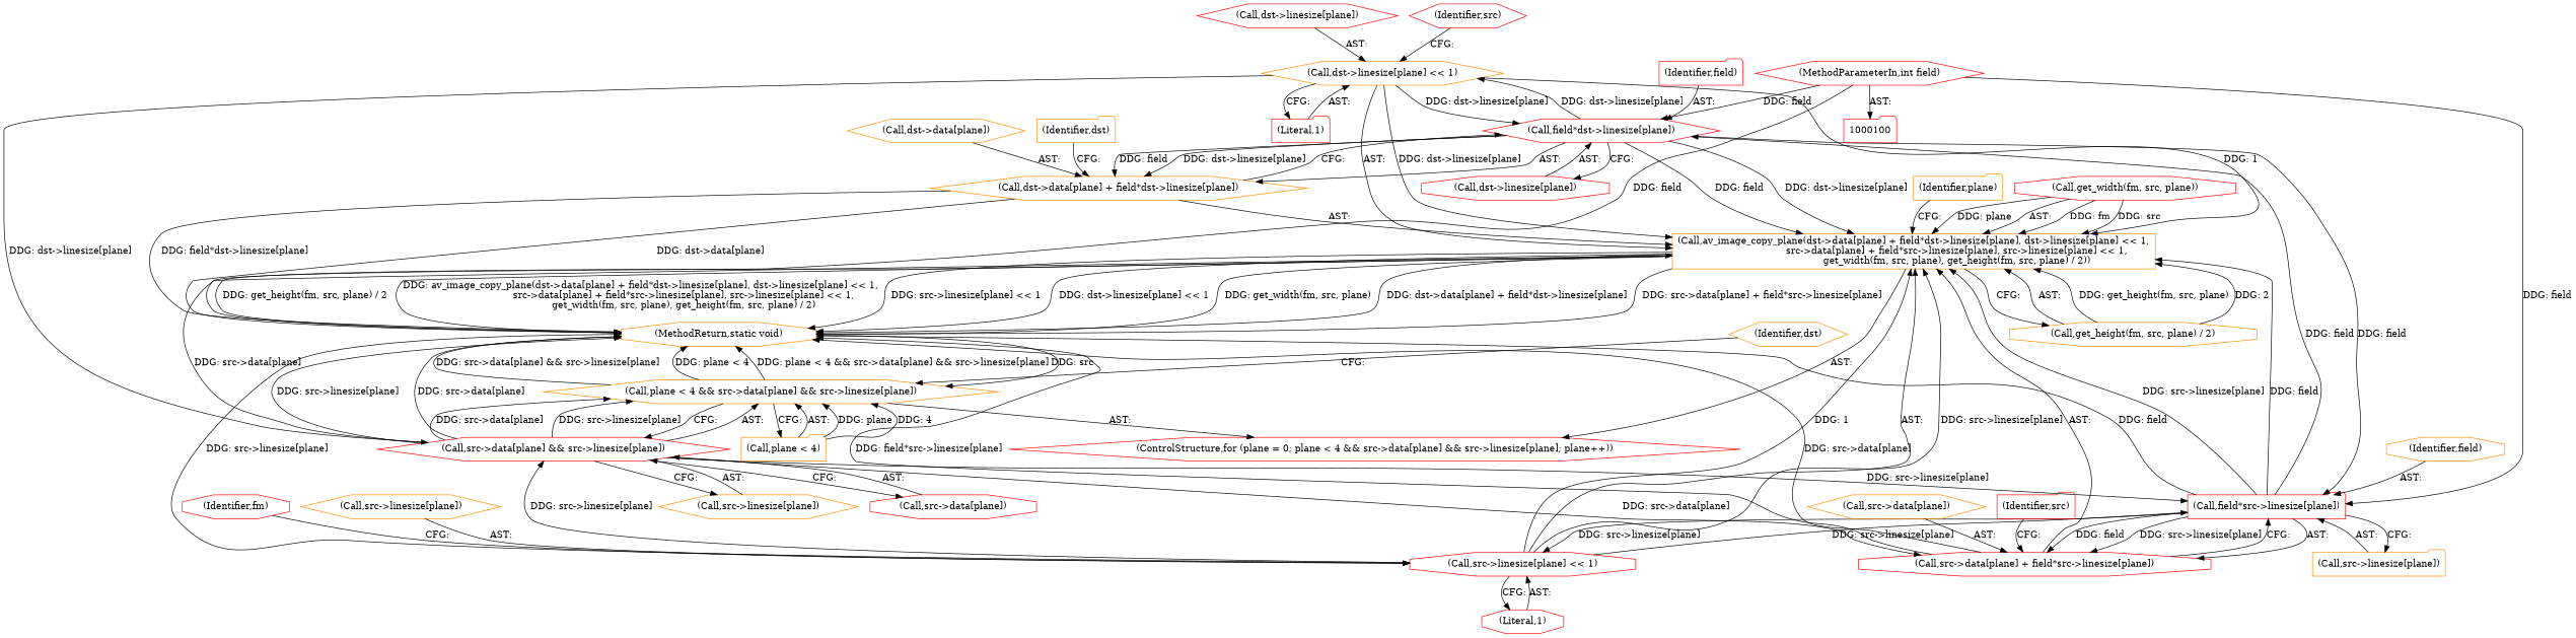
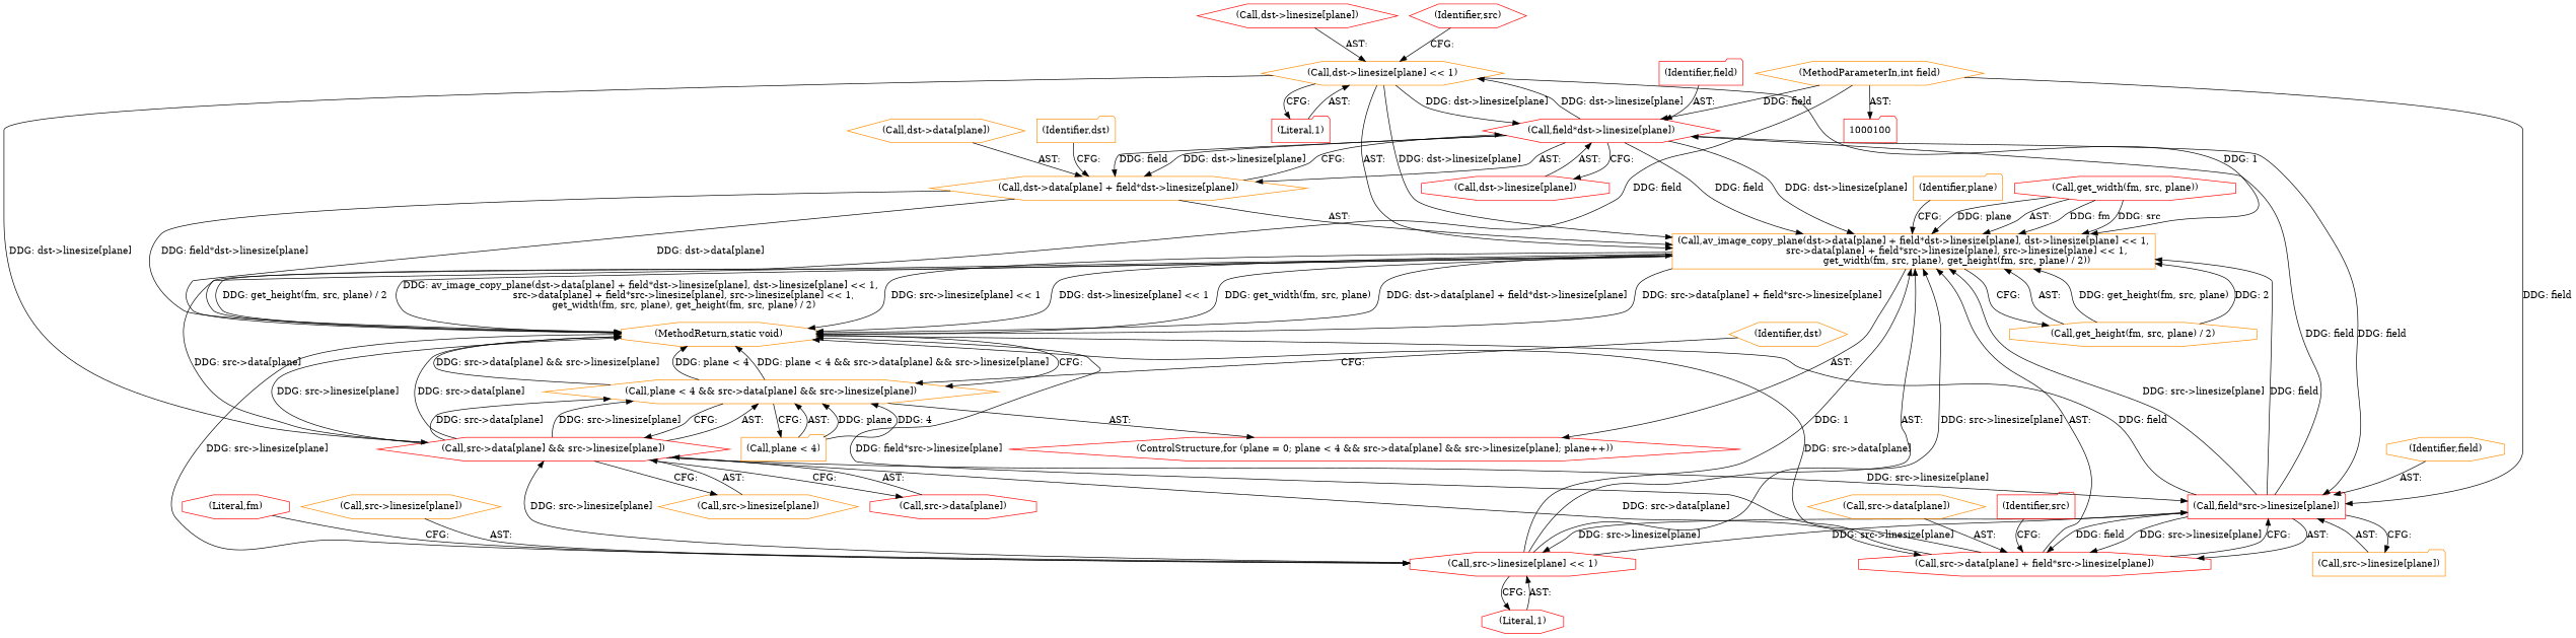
  digraph {
    node [color=darkorange shape=hexagon]
    n1 [label="(Call,dst->linesize[plane] << 1)"]
    n2 [color=red label="(Call,field*dst->linesize[plane])"]
    n3 [label="(Call,av_image_copy_plane(dst->data[plane] + field*dst->linesize[plane], dst->linesize[plane] << 1,\n                             src->data[plane] + field*src->linesize[plane], src->linesize[plane] << 1,\n                             get_width(fm, src, plane), get_height(fm, src, plane) / 2))" shape=box]
    n4 [color=red label="(Literal,1)" shape=folder]
    n5 [color=red label="(Call,src->data[plane] && src->linesize[plane])"]
    n6 [color=red label="(Call,field*src->linesize[plane])" shape=folder]
    n7 [label="(Call,dst->data[plane] + field*dst->linesize[plane])"]
    n8 [color=red label="(Call,dst->linesize[plane])" shape=octagon]
    n9 [label="(MethodReturn,static void)" shape=octagon]
    n10 [color=red label="(ControlStructure,for (plane = 0; plane < 4 && src->data[plane] && src->linesize[plane]; plane++))"]
    n11 [label="(Call,get_height(fm, src, plane) / 2)" shape=octagon]
    n12 [label="(Call,plane < 4 && src->data[plane] && src->linesize[plane])"]
    n13 [color=red label="(Call,src->linesize[plane] << 1)" shape=octagon]
    n14 [color=red label="(Call,src->data[plane] + field*src->linesize[plane])" shape=octagon]
    n15 [label="(Call,src->linesize[plane])" shape=folder]
    n16 [color=red label="(Literal,1)" shape=octagon]
-   n17 [color=red label="(MethodParameterIn,int field)"]
+   n17 [label="(MethodParameterIn,int field)"]
    1000100 [color=red shape=folder]
    n19 [color=red label="(Call,src->data[plane])" shape=octagon]
    n20 [label="(Call,src->linesize[plane])"]
    n21 [label="(Call,plane < 4)" shape=folder]
    n22 [label="(Call,src->linesize[plane])"]
    n23 [label="(Identifier,plane)" shape=folder]
    n24 [color=red label="(Call,get_width(fm, src, plane))" shape=octagon]
    n25 [label="(Identifier,field)" shape=octagon]
    n26 [label="(Call,dst->data[plane])"]
    n27 [label="(Call,src->data[plane])"]
    n28 [color=red label="(Identifier,src)" shape=folder]
    n29 [color=red label="(Call,dst->linesize[plane])"]
    n30 [label="(Identifier,dst)" shape=folder]
-   n31 [color=red label="(Identifier,fm)" shape=octagon]
+   n31 [color=red label="(Literal,fm)" shape=octagon]
    n32 [color=red label="(Identifier,src)"]
    n33 [label="(Identifier,dst)"]
    n34 [color=red label="(Identifier,field)" shape=folder]
    n1 -> n2 [label="DDG: dst->linesize[plane]"]
    n1 -> n3 [label="AST: "]
    n1 -> n3 [label="DDG: dst->linesize[plane]"]
    n1 -> n3 [label="DDG: 1"]
    n1 -> n4 [label="CFG: "]
    n1 -> n5 [label="DDG: dst->linesize[plane]"]
    n2 -> n1 [label="DDG: dst->linesize[plane]"]
    n2 -> n3 [label="DDG: field"]
    n2 -> n3 [label="DDG: dst->linesize[plane]"]
    n2 -> n6 [label="DDG: field"]
    n2 -> n7 [label="AST: "]
    n2 -> n7 [label="DDG: field"]
    n2 -> n7 [label="DDG: dst->linesize[plane]"]
    n2 -> n8 [label="CFG: "]
    n3 -> n9 [label="DDG: dst->linesize[plane] << 1"]
    n3 -> n9 [label="DDG: get_width(fm, src, plane)"]
    n3 -> n9 [label="DDG: dst->data[plane] + field*dst->linesize[plane]"]
    n3 -> n9 [label="DDG: src->data[plane] + field*src->linesize[plane]"]
    n3 -> n9 [label="DDG: get_height(fm, src, plane) / 2"]
    n3 -> n9 [label="DDG: av_image_copy_plane(dst->data[plane] + field*dst->linesize[plane], dst->linesize[plane] << 1,\n                             src->data[plane] + field*src->linesize[plane], src->linesize[plane] << 1,\n                             get_width(fm, src, plane), get_height(fm, src, plane) / 2)"]
    n3 -> n9 [label="DDG: src->linesize[plane] << 1"]
    n3 -> n10 [label="AST: "]
    n3 -> n11 [label="CFG: "]
    n4 -> n1 [label="AST: "]
    n5 -> n3 [label="DDG: src->data[plane]"]
    n5 -> n6 [label="DDG: src->linesize[plane]"]
    n5 -> n9 [label="DDG: src->linesize[plane]"]
    n5 -> n9 [label="DDG: src->data[plane]"]
    n5 -> n12 [label="AST: "]
    n5 -> n12 [label="DDG: src->data[plane]"]
    n5 -> n12 [label="DDG: src->linesize[plane]"]
    n5 -> n14 [label="DDG: src->data[plane]"]
    n5 -> n19 [label="CFG: "]
    n5 -> n20 [label="CFG: "]
    n6 -> n2 [label="DDG: field"]
    n6 -> n3 [label="DDG: field"]
    n6 -> n3 [label="DDG: src->linesize[plane]"]
    n6 -> n9 [label="DDG: field"]
    n6 -> n13 [label="DDG: src->linesize[plane]"]
    n6 -> n14 [label="AST: "]
    n6 -> n14 [label="DDG: field"]
    n6 -> n14 [label="DDG: src->linesize[plane]"]
    n6 -> n15 [label="CFG: "]
    n7 -> n2 [label="CFG: "]
    n7 -> n3 [label="AST: "]
    n7 -> n9 [label="DDG: dst->data[plane]"]
    n7 -> n9 [label="DDG: field*dst->linesize[plane]"]
    n8 -> n2 [label="AST: "]
-   n9 -> n12 [label="DDG: src"]
+   n9 -> n12 [label="CFG: "]
    n11 -> n3 [label="AST: "]
    n11 -> n3 [label="DDG: get_height(fm, src, plane)"]
    n11 -> n3 [label="DDG: 2"]
    n12 -> n5 [label="CFG: "]
    n12 -> n9 [label="DDG: src->data[plane] && src->linesize[plane]"]
    n12 -> n9 [label="DDG: plane < 4"]
    n12 -> n9 [label="DDG: plane < 4 && src->data[plane] && src->linesize[plane]"]
    n12 -> n10 [label="AST: "]
    n12 -> n21 [label="CFG: "]
    n13 -> n3 [label="AST: "]
    n13 -> n3 [label="DDG: src->linesize[plane]"]
    n13 -> n3 [label="DDG: 1"]
    n13 -> n5 [label="DDG: src->linesize[plane]"]
    n13 -> n6 [label="DDG: src->linesize[plane]"]
    n13 -> n9 [label="DDG: src->linesize[plane]"]
    n13 -> n16 [label="CFG: "]
    n14 -> n3 [label="AST: "]
    n14 -> n6 [label="CFG: "]
    n14 -> n9 [label="DDG: src->data[plane]"]
    n14 -> n9 [label="DDG: field*src->linesize[plane]"]
    n15 -> n6 [label="AST: "]
    n16 -> n13 [label="AST: "]
    n17 -> n2 [label="DDG: field"]
    n17 -> n6 [label="DDG: field"]
    n17 -> n9 [label="DDG: field"]
    n17 -> 1000100 [label="AST: "]
    n19 -> n5 [label="AST: "]
    n20 -> n5 [label="AST: "]
    n21 -> n12 [label="AST: "]
    n21 -> n12 [label="DDG: plane"]
    n21 -> n12 [label="DDG: 4"]
    n22 -> n13 [label="AST: "]
    n23 -> n3 [label="CFG: "]
    n24 -> n3 [label="AST: "]
    n24 -> n3 [label="DDG: fm"]
    n24 -> n3 [label="DDG: src"]
    n24 -> n3 [label="DDG: plane"]
    n25 -> n6 [label="AST: "]
    n26 -> n7 [label="AST: "]
    n27 -> n14 [label="AST: "]
    n28 -> n14 [label="CFG: "]
    n29 -> n1 [label="AST: "]
    n30 -> n7 [label="CFG: "]
    n31 -> n13 [label="CFG: "]
    n32 -> n1 [label="CFG: "]
    n33 -> n12 [label="CFG: "]
    n34 -> n2 [label="AST: "]
  }
